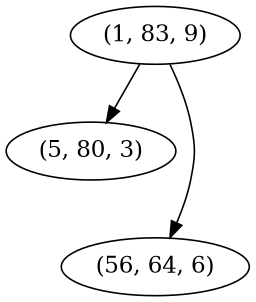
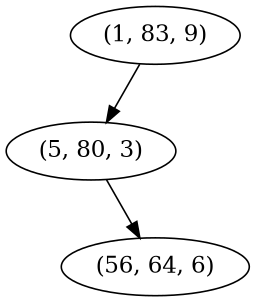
  digraph {
    n1 [label="(1, 83, 9)"]
    "(5, 80, 3)"
    "(56, 64, 6)"
    n1 -> "(5, 80, 3)"
-   n1 -> "(56, 64, 6)"
+   "(5, 80, 3)" -> "(56, 64, 6)"
  }
